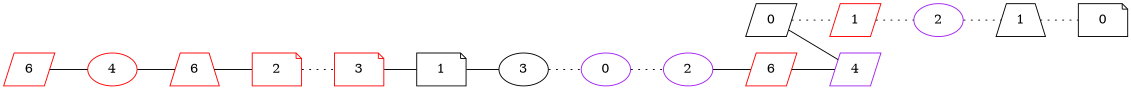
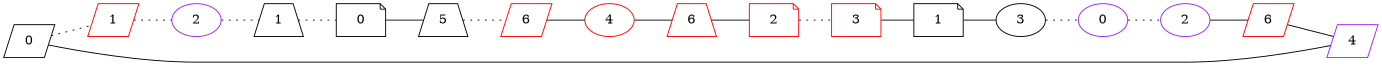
  graph {
    rankdir=LR
    node [color=red shape=parallelogram]
    n1 [label=0 color=black]
    n2 [label=1]
    n3 [label=4 color=purple]
    n4 [label=2 color=purple shape=ellipse]
    n5 [label=1 color=black shape=trapezium]
    n6 [label=0 color=black shape=note]
+   n7 [label=5 color=black shape=trapezium]
    n8 [label=6]
    n9 [label=4 shape=ellipse]
    n10 [label=6 shape=trapezium]
    n11 [label=2 shape=note]
    n12 [label=3 shape=note]
    n13 [label=1 color=black shape=note]
    n14 [label=3 color=black shape=ellipse]
    n15 [label=0 color=purple shape=ellipse]
    n16 [label=2 color=purple shape=ellipse]
    n17 [label=6]
    n1 -- n2 [style=dotted]
    n1 -- n3
    n2 -- n4 [style=dotted]
    n4 -- n5 [style=dotted]
    n5 -- n6 [style=dotted]
+   n6 -- n7
+   n7 -- n8 [style=dotted]
    n8 -- n9
    n9 -- n10
    n10 -- n11
    n11 -- n12 [style=dotted]
    n12 -- n13
    n13 -- n14
    n14 -- n15 [style=dotted]
    n15 -- n16 [style=dotted]
    n16 -- n17
    n17 -- n3
  }
